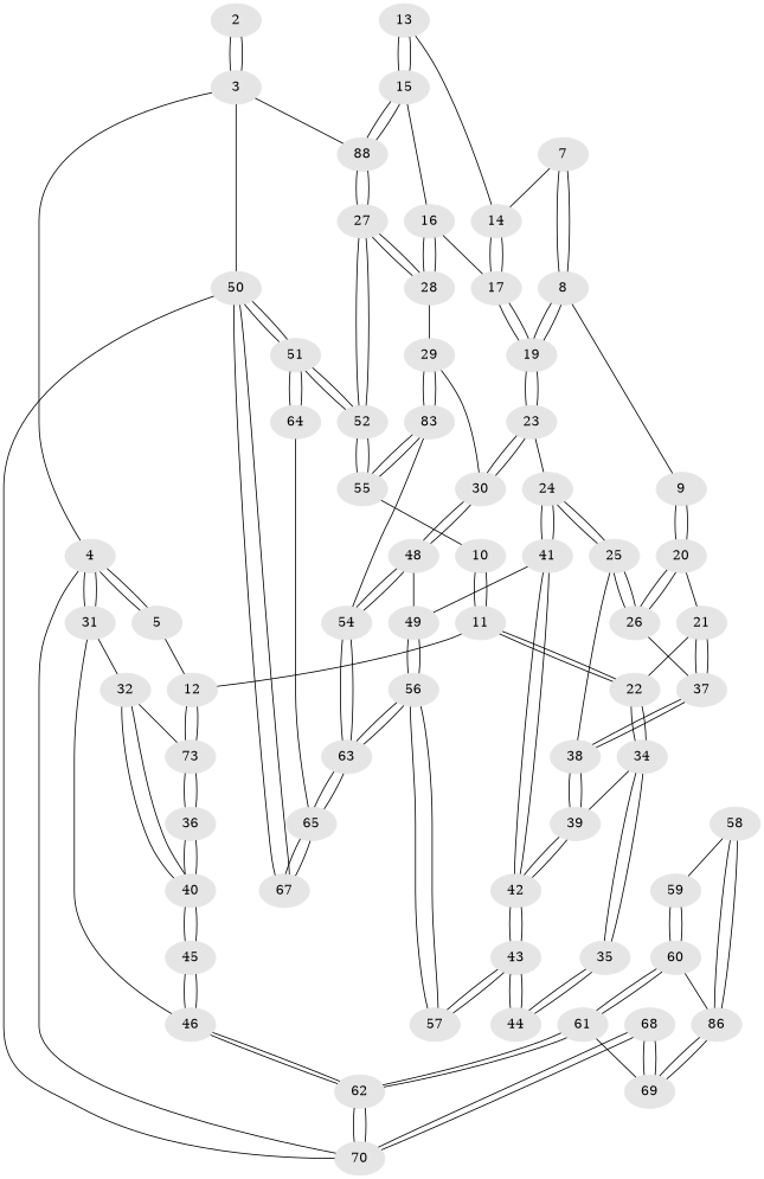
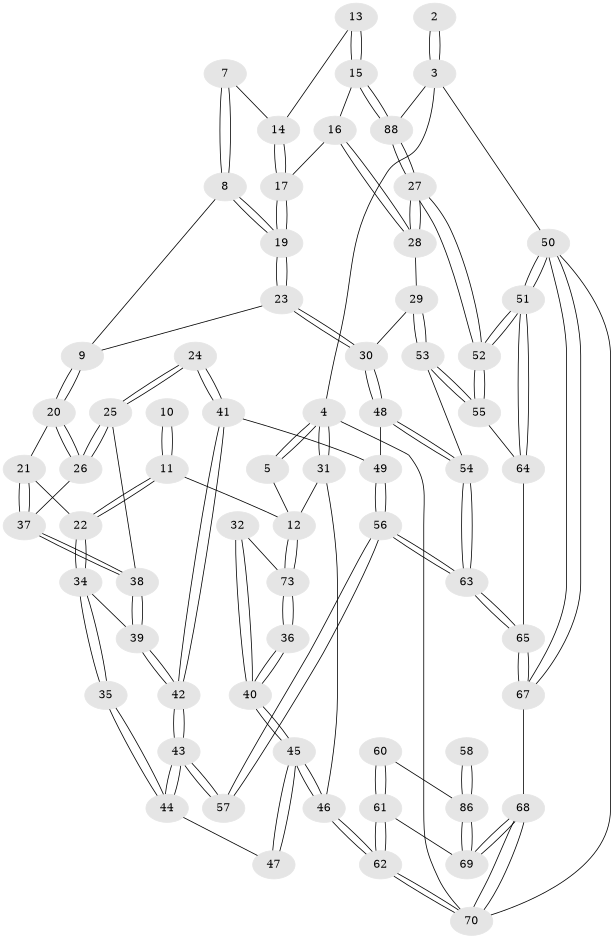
  graph {
    node [color=gray90 style=filled]
    2
    3
    7
    8
    14
    4
    n7 [label=88]
    50
    13
    15
    5
    31
    70
    27
    51
    67
    12
    32
    46
    n20 [label=73]
    10
    11
    9
    19
    17
    20
    23
    21
    26
    22
    34
    36
    16
    28
    29
    52
    24
    30
    37
    38
    35
    39
    25
    41
    48
    42
    49
    55
-   53 [label=83]
+   53
    54
    40
    62
    45
    44
+   47
    43
    56
    57
-   59
    60
    63
    64
    68
    65
    58
    n66 [label=86]
    69
    61
    2 -- 3
    2 -- 3
    3 -- 4
    3 -- n7
    3 -- 50
    7 -- 8
    7 -- 8
    7 -- 14
    8 -- 9
    8 -- 19
    8 -- 19
    14 -- 17
    14 -- 17
    4 -- 5
    4 -- 5
    4 -- 31
    4 -- 31
    4 -- 70
    n7 -- 27
    n7 -- 27
    50 -- 70
    50 -- 51
    50 -- 51
    50 -- 67
    50 -- 67
    13 -- 14
    13 -- 15
    13 -- 15
    15 -- n7
    15 -- n7
    15 -- 16
    5 -- 12
-   31 -- 32
+   31 -- 12
    31 -- 46
    27 -- 28
    27 -- 28
    27 -- 52
    27 -- 52
    51 -- 52
    51 -- 52
    51 -- 64
    51 -- 64
+   67 -- 68
    12 -- n20
    12 -- n20
    32 -- n20
    32 -- 40
    32 -- 40
    46 -- 62
    46 -- 62
    n20 -- 36
    n20 -- 36
    10 -- 11
    10 -- 11
    11 -- 12
    11 -- 22
    11 -- 22
    9 -- 20
    9 -- 20
    19 -- 23
    19 -- 23
    17 -- 19
    17 -- 19
    20 -- 21
    20 -- 26
    20 -- 26
-   23 -- 24
+   23 -- 9
    23 -- 30
    23 -- 30
    21 -- 22
    21 -- 37
    21 -- 37
    26 -- 37
    22 -- 34
    22 -- 34
    34 -- 35
    34 -- 35
    34 -- 39
    36 -- 40
    36 -- 40
    16 -- 17
    16 -- 28
    16 -- 28
    28 -- 29
    29 -- 30
    29 -- 53
    29 -- 53
    52 -- 55
    52 -- 55
    24 -- 25
    24 -- 25
    24 -- 41
    24 -- 41
    30 -- 48
    30 -- 48
    37 -- 38
    37 -- 38
    38 -- 39
    38 -- 39
    35 -- 44
    35 -- 44
    39 -- 42
    39 -- 42
    25 -- 26
    25 -- 26
    25 -- 38
    41 -- 42
    41 -- 42
    41 -- 49
    48 -- 49
    48 -- 54
    48 -- 54
    42 -- 43
    42 -- 43
    49 -- 56
    49 -- 56
-   55 -- 10
+   55 -- 64
    53 -- 55
    53 -- 55
    53 -- 54
    54 -- 63
    54 -- 63
    40 -- 45
    40 -- 45
    62 -- 70
    62 -- 70
    45 -- 46
    45 -- 46
+   45 -- 47
+   45 -- 47
+   44 -- 47
    43 -- 44
    43 -- 44
    43 -- 57
    43 -- 57
    56 -- 57
    56 -- 57
    56 -- 63
    56 -- 63
-   59 -- 60
-   59 -- 60
    60 -- n66
    60 -- 61
    60 -- 61
    63 -- 65
    63 -- 65
    64 -- 65
    68 -- 70
    68 -- 70
    68 -- 69
    68 -- 69
    65 -- 67
    65 -- 67
-   58 -- 59
    58 -- n66
    58 -- n66
    n66 -- 69
    n66 -- 69
    61 -- 62
    61 -- 62
    61 -- 69
  }
